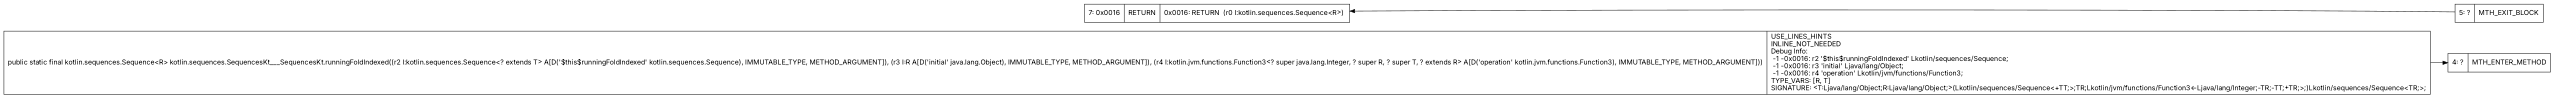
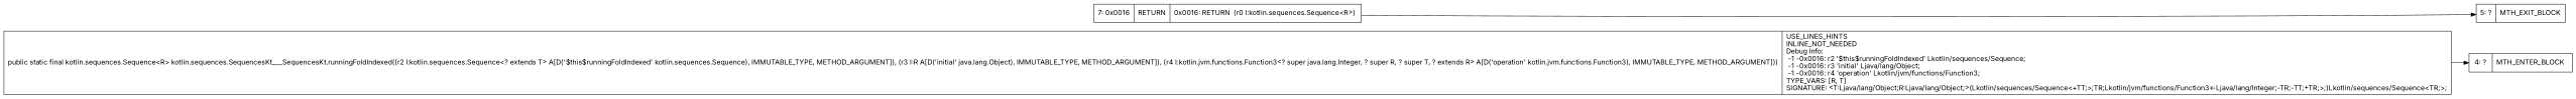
  digraph {
    fontname=Inter
    rankdir=LR
    node [fontname=Inter shape=record]
    edge [fontname=Inter]
-   n1 [label="{4\:\ ?|MTH_ENTER_METHOD\l}"]
+   n1 [label="{4\:\ ?|MTH_ENTER_BLOCK\l}"]
    n2 [label="{7\:\ 0x0016|RETURN\l|0x0016: RETURN  (r0 I:kotlin.sequences.Sequence\<R\>) \l}"]
    n3 [label="{5\:\ ?|MTH_EXIT_BLOCK\l}"]
    n4 [label="{public static final kotlin.sequences.Sequence\<R\> kotlin.sequences.SequencesKt___SequencesKt.runningFoldIndexed((r2 I:kotlin.sequences.Sequence\<? extends T\> A[D('$this$runningFoldIndexed' kotlin.sequences.Sequence), IMMUTABLE_TYPE, METHOD_ARGUMENT]), (r3 I:R A[D('initial' java.lang.Object), IMMUTABLE_TYPE, METHOD_ARGUMENT]), (r4 I:kotlin.jvm.functions.Function3\<? super java.lang.Integer, ? super R, ? super T, ? extends R\> A[D('operation' kotlin.jvm.functions.Function3), IMMUTABLE_TYPE, METHOD_ARGUMENT]))  | USE_LINES_HINTS\lINLINE_NOT_NEEDED\lDebug Info:\l  \-1 \-0x0016: r2 '$this$runningFoldIndexed' Lkotlin\/sequences\/Sequence;\l  \-1 \-0x0016: r3 'initial' Ljava\/lang\/Object;\l  \-1 \-0x0016: r4 'operation' Lkotlin\/jvm\/functions\/Function3;\lTYPE_VARS: [R, T]\lSIGNATURE: \<T:Ljava\/lang\/Object;R:Ljava\/lang\/Object;\>(Lkotlin\/sequences\/Sequence\<+TT;\>;TR;Lkotlin\/jvm\/functions\/Function3\<\-Ljava\/lang\/Integer;\-TR;\-TT;+TR;\>;)Lkotlin\/sequences\/Sequence\<TR;\>;\l}"]
-   n3 -> n2
+   n2 -> n3
    n4 -> n1
  }
